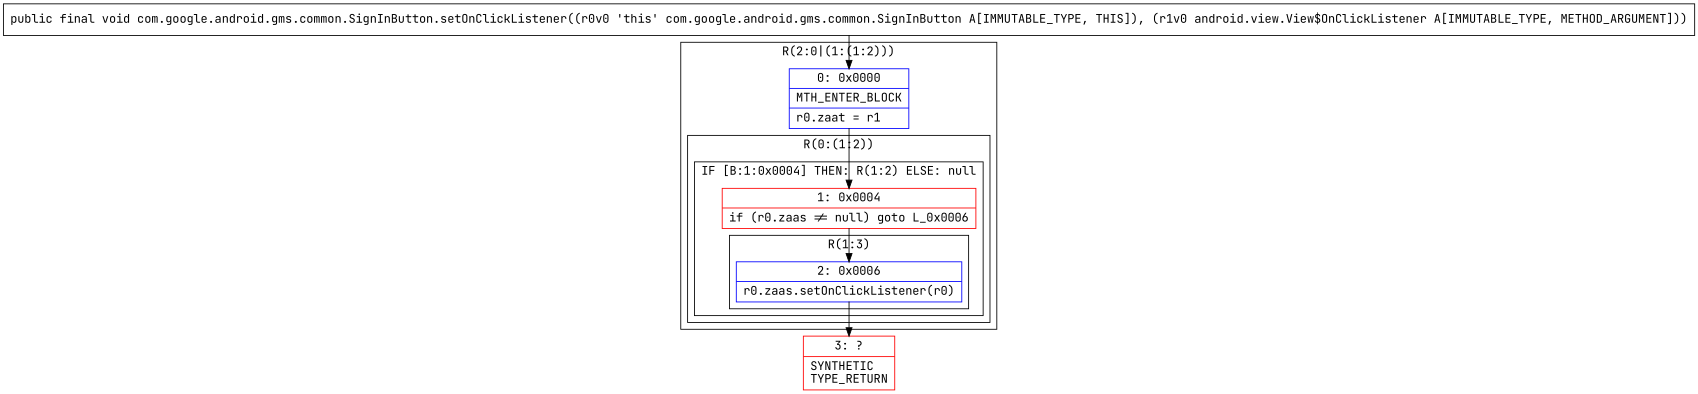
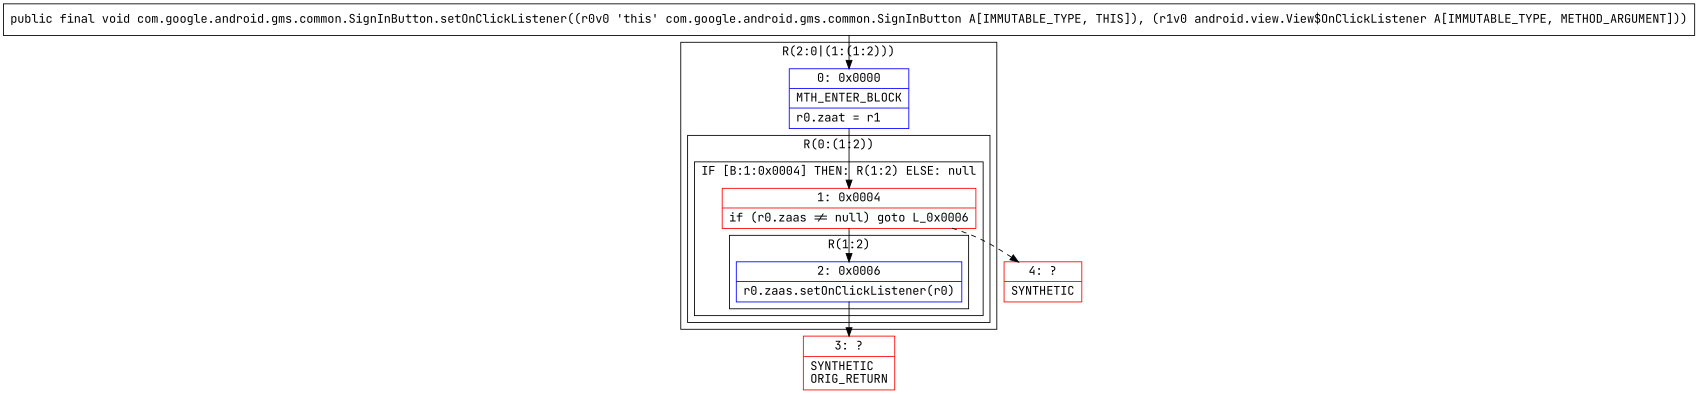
  digraph {
    fontname="JetBrains Mono"
    node [color=red fontname="JetBrains Mono" shape=record]
    edge [fontname="JetBrains Mono"]
    n1 [color=blue label="{2\:\ 0x0006|r0.zaas.setOnClickListener(r0)\l}"]
    n2 [label="{1\:\ 0x0004|if (r0.zaas != null) goto L_0x0006\l}"]
    n3 [color=blue label="{0\:\ 0x0000|MTH_ENTER_BLOCK\l|r0.zaat = r1\l}"]
-   n4 [label="{3\:\ ?|SYNTHETIC\lTYPE_RETURN\l}"]
+   n4 [label="{3\:\ ?|SYNTHETIC\lORIG_RETURN\l}"]
+   n5 [label="{4\:\ ?|SYNTHETIC\l}"]
    n6 [label="{public final void com.google.android.gms.common.SignInButton.setOnClickListener((r0v0 'this' com.google.android.gms.common.SignInButton A[IMMUTABLE_TYPE, THIS]), (r1v0 android.view.View$OnClickListener A[IMMUTABLE_TYPE, METHOD_ARGUMENT])) }" color=""]
    subgraph cluster_1 {
      label="R(2:0|(1:(1:2)))"
      n3
      subgraph cluster_2 {
        label="R(0:(1:2))"
        subgraph cluster_3 {
          label="IF [B:1:0x0004] THEN: R(1:2) ELSE: null"
          n2
          subgraph cluster_4 {
-           label="R(1:3)"
+           label="R(1:2)"
            n1
          }
        }
      }
    }
    n1 -> n4
    n2 -> n1
+   n2 -> n5 [style=dashed]
    n3 -> n2
    n6 -> n3
  }
